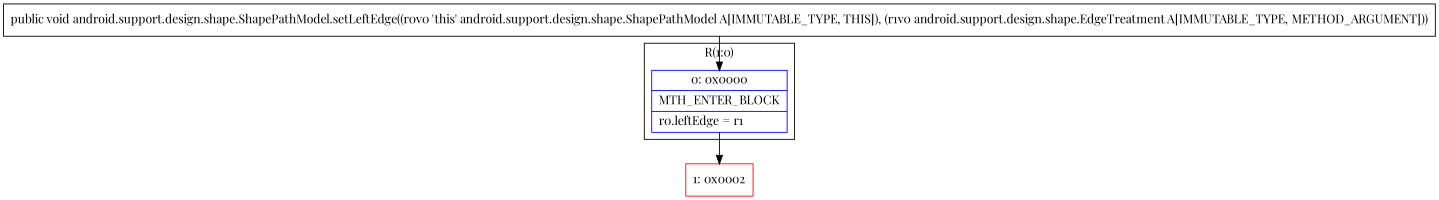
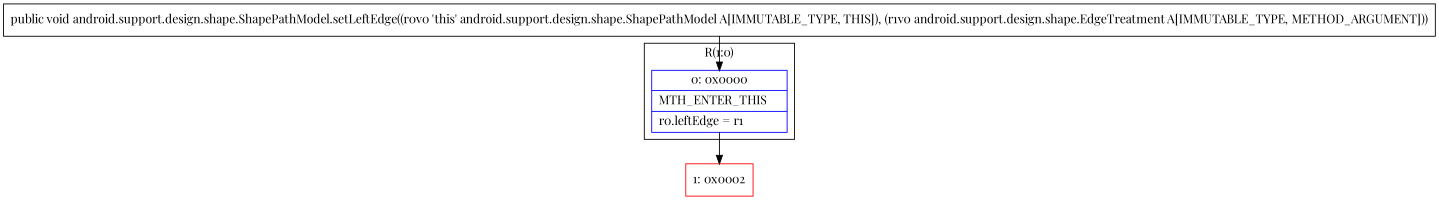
  digraph {
    fontname="Playfair Display"
    node [shape=record fontname="Playfair Display"]
    edge [fontname="Playfair Display"]
-   n1 [color=blue label="{0\:\ 0x0000|MTH_ENTER_BLOCK\l|r0.leftEdge = r1\l}"]
+   n1 [color=blue label="{0\:\ 0x0000|MTH_ENTER_THIS\l|r0.leftEdge = r1\l}"]
    n2 [color=red label="{1\:\ 0x0002}"]
    n3 [label="{public void android.support.design.shape.ShapePathModel.setLeftEdge((r0v0 'this' android.support.design.shape.ShapePathModel A[IMMUTABLE_TYPE, THIS]), (r1v0 android.support.design.shape.EdgeTreatment A[IMMUTABLE_TYPE, METHOD_ARGUMENT])) }"]
    subgraph cluster_1 {
      label="R(1:0)"
      n1
    }
    n1 -> n2
    n3 -> n1
  }
